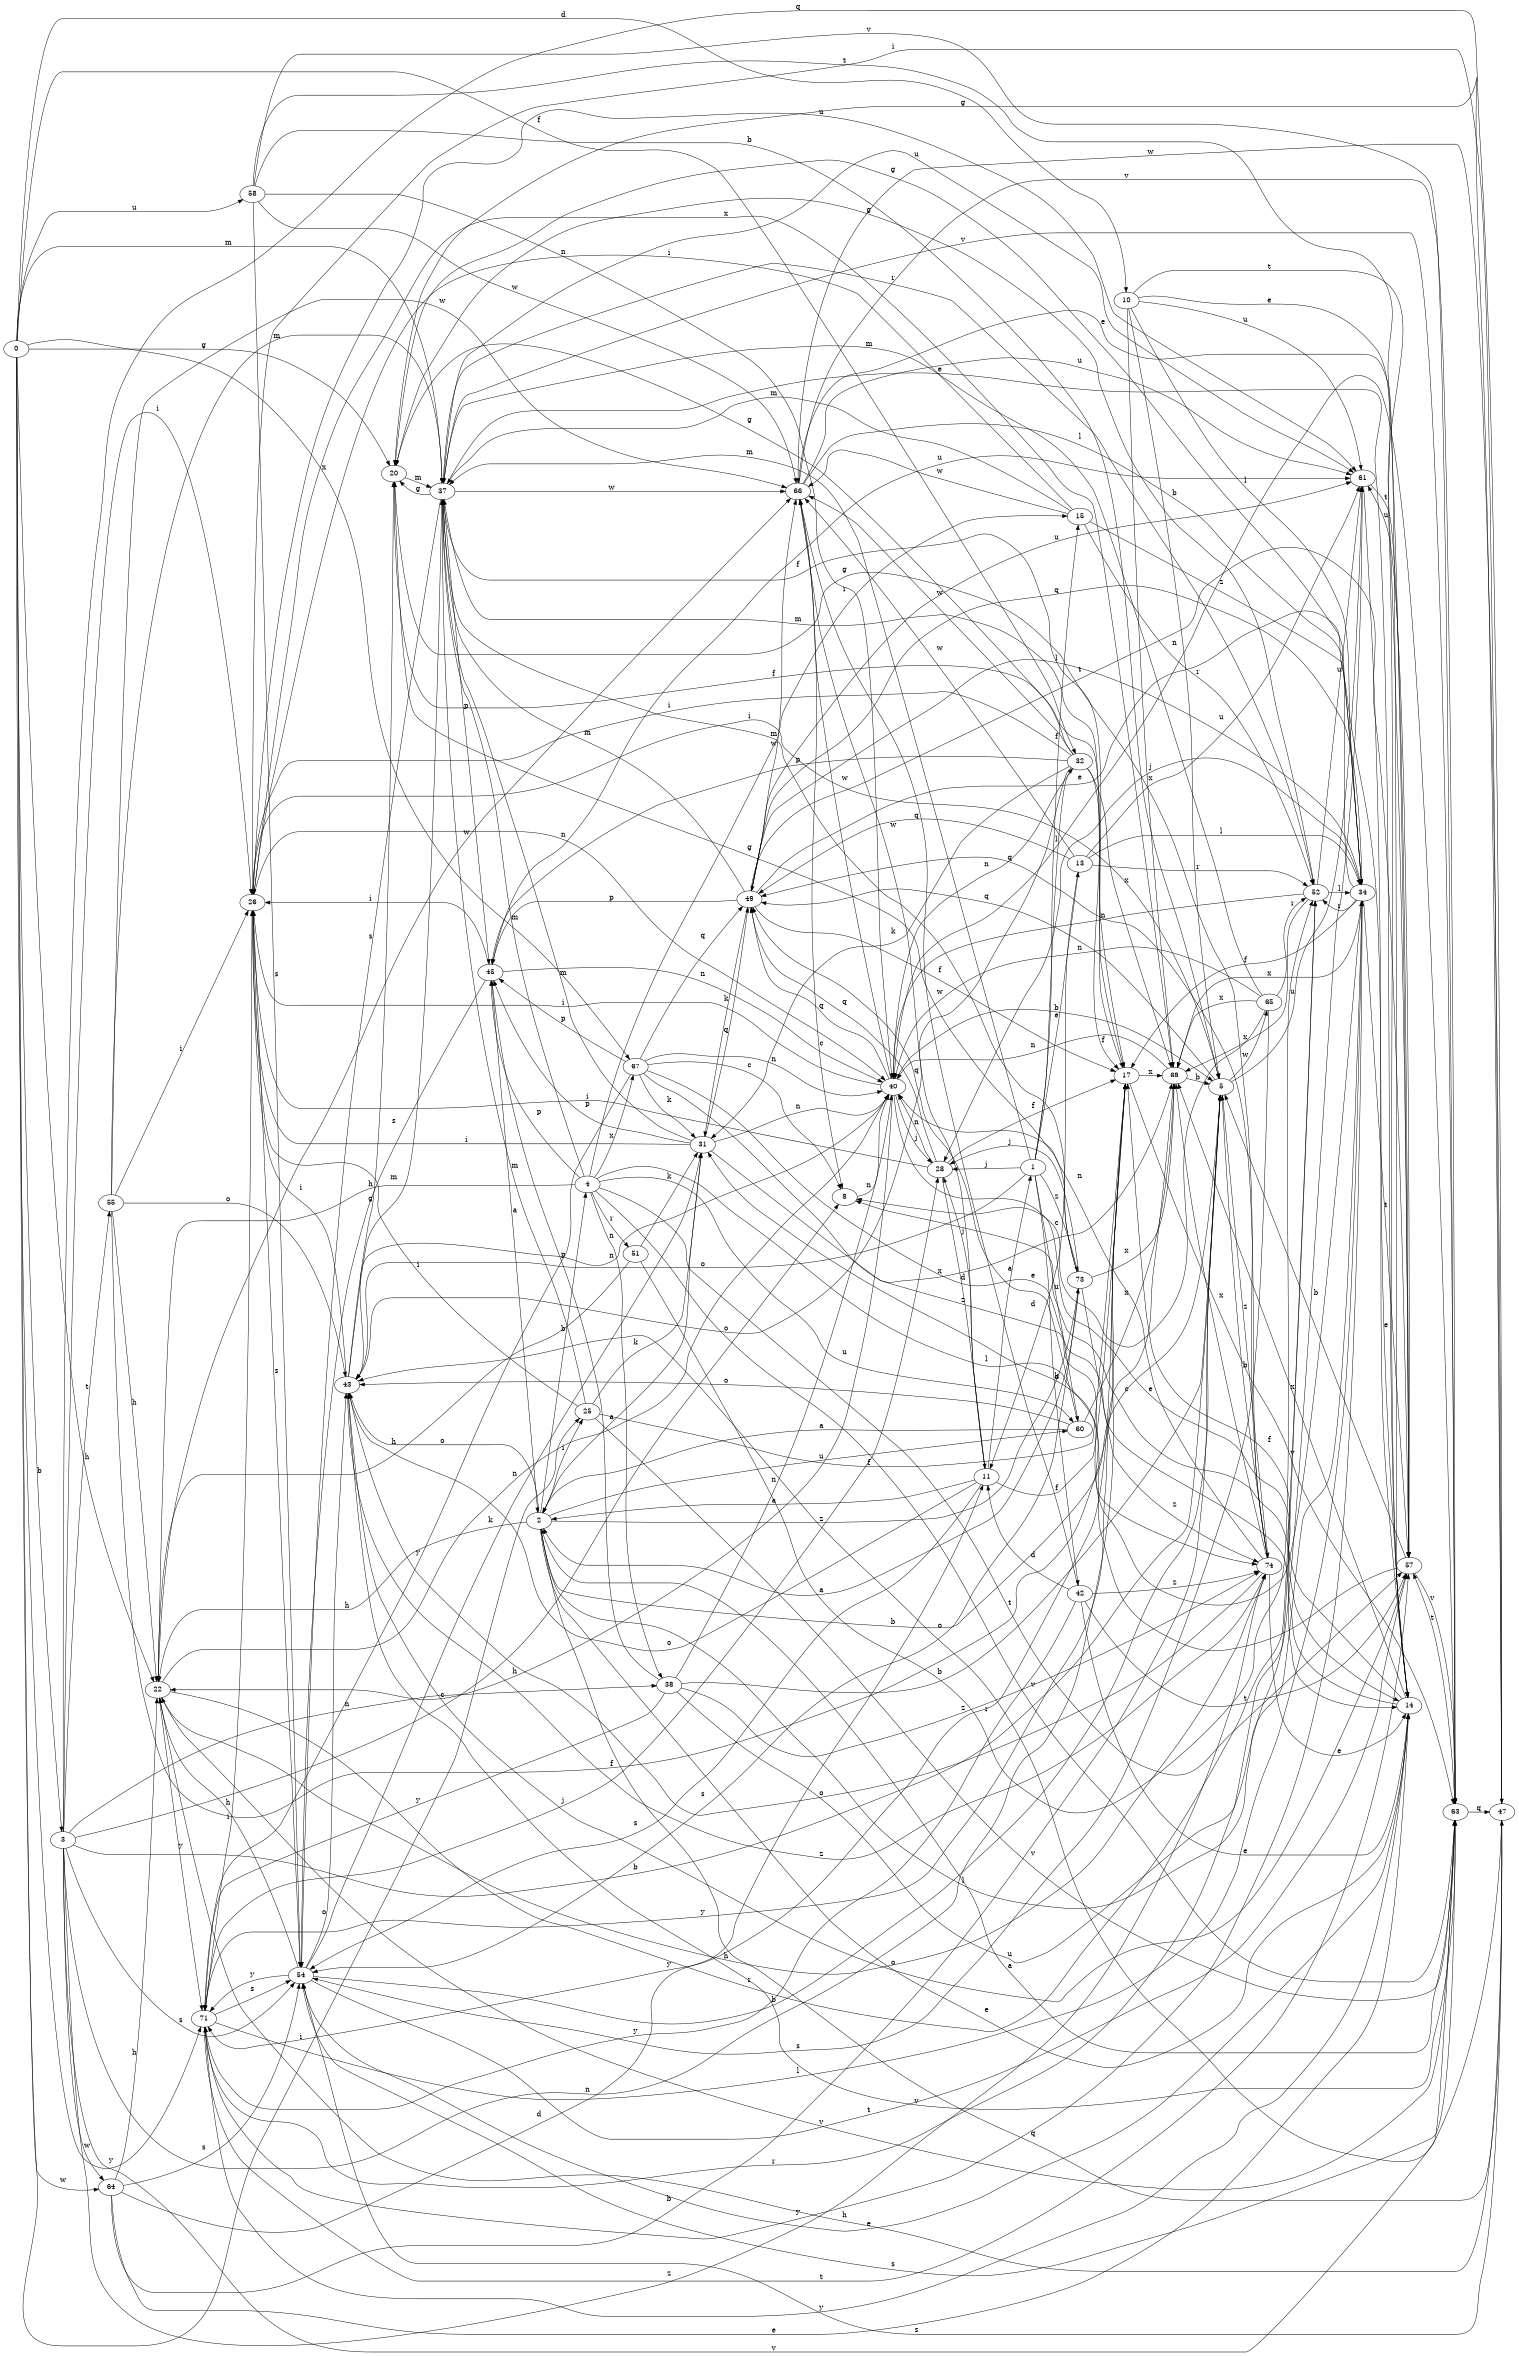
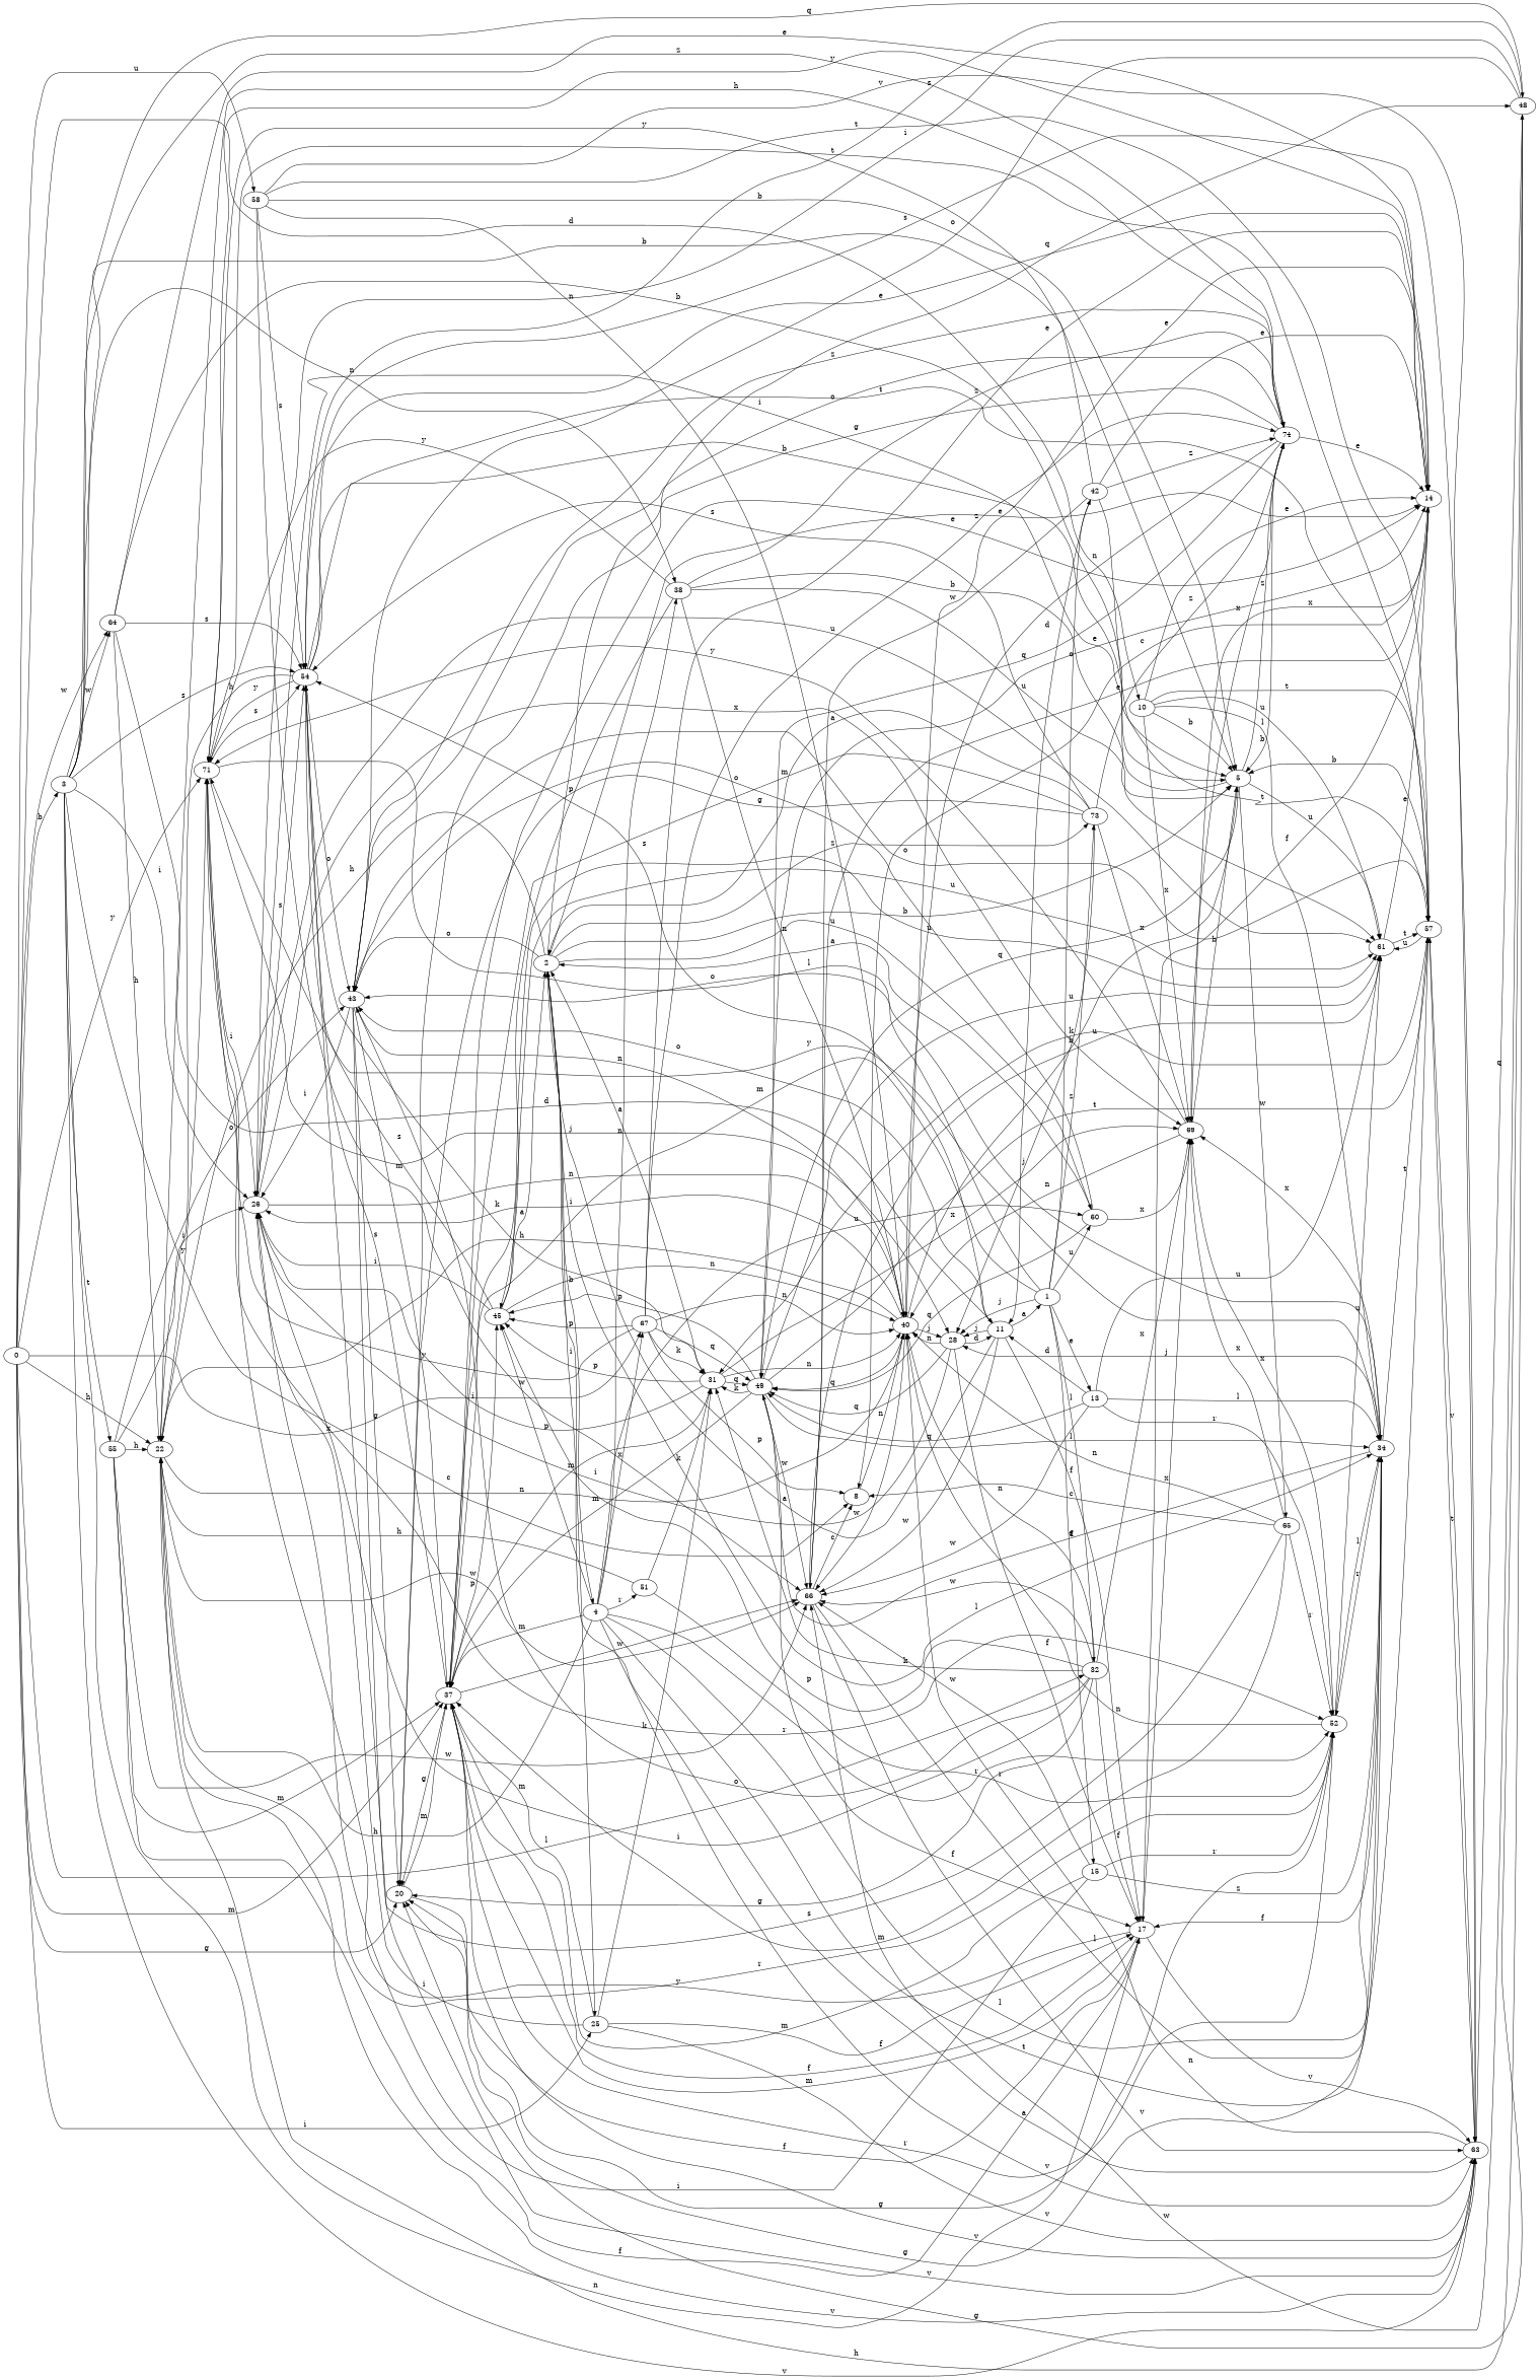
  strict digraph {
    rankdir=LR
    0
    3
    10
    20
    22
    25
    32
    37
    58
    64
    67
    71
    5
-   48 [label=47]
+   48
    8
    17
    26
    38
    54
    55
    63
    74
    14
    34
    57
    61
    n27 [label=69]
    52
    40
    66
    31
    43
    45
    11
    49
    28
    1
    13
    15
    42
    60
    73
    2
    4
    51
    65
    0 -> 3 [label=b]
    0 -> 10 [label=d]
    0 -> 20 [label=g]
    0 -> 22 [label=h]
    0 -> 25 [label=i]
-   0 -> 32 [label=f]
+   0 -> 32 [label=l]
    0 -> 37 [label=m]
    0 -> 58 [label=u]
    0 -> 64 [label=w]
    0 -> 67 [label=x]
    0 -> 71 [label=y]
    3 -> 64 [label=w]
    3 -> 5 [label=b]
    3 -> 48 [label=q]
    3 -> 8 [label=c]
    3 -> 17 [label=n]
    3 -> 26 [label=i]
    3 -> 38 [label=n]
    3 -> 54 [label=s]
    3 -> 55 [label=t]
    3 -> 63 [label=v]
    3 -> 74 [label=z]
    10 -> 5 [label=b]
    10 -> 14 [label=e]
    10 -> 34 [label=l]
    10 -> 57 [label=t]
    10 -> 61 [label=u]
    10 -> n27 [label=x]
    20 -> 37 [label=m]
    20 -> 17 [label=f]
    22 -> 71 [label=y]
    22 -> 63 [label=v]
    22 -> 52 [label=r]
    22 -> 40 [label=n]
    22 -> 66 [label=w]
    25 -> 37 [label=m]
    25 -> 17 [label=f]
    25 -> 26 [label=i]
    25 -> 63 [label=v]
    25 -> 31 [label=k]
    32 -> 20 [label=g]
    32 -> 17 [label=f]
    32 -> 26 [label=i]
    32 -> n27 [label=x]
    32 -> 40 [label=n]
    32 -> 66 [label=w]
    32 -> 31 [label=k]
    32 -> 43 [label=o]
    32 -> 45 [label=p]
    37 -> 20 [label=g]
    37 -> 17 [label=f]
    37 -> 54 [label=s]
    37 -> 63 [label=v]
    37 -> 14 [label=e]
    37 -> 61 [label=u]
    37 -> 52 [label=r]
    37 -> 66 [label=w]
    37 -> 45 [label=p]
    58 -> 5 [label=b]
    58 -> 54 [label=s]
    58 -> 63 [label=v]
    58 -> 57 [label=t]
    58 -> 40 [label=n]
    58 -> 66 [label=w]
    64 -> 22 [label=h]
    64 -> 5 [label=b]
    64 -> 54 [label=s]
    64 -> 14 [label=e]
    64 -> 11 [label=d]
    67 -> 71 [label=y]
-   67 -> 8 [label=c]
+   67 -> 8 [label=p]
    67 -> 74 [label=z]
    67 -> 14 [label=e]
    67 -> 40 [label=n]
    67 -> 31 [label=k]
    67 -> 45 [label=p]
    67 -> 49 [label=q]
    71 -> 26 [label=i]
    71 -> 54 [label=s]
    71 -> 34 [label=l]
    71 -> 57 [label=t]
    71 -> 52 [label=r]
    71 -> 28 [label=j]
    5 -> 26 [label=i]
    5 -> 74 [label=z]
    5 -> 61 [label=u]
    5 -> 49 [label=q]
    5 -> 65 [label=w]
    48 -> 20 [label=g]
    48 -> 22 [label=h]
    48 -> 26 [label=i]
    48 -> 54 [label=s]
    48 -> 66 [label=w]
    48 -> 43 [label=o]
    8 -> 40 [label=n]
    17 -> 37 [label=m]
    17 -> 71 [label=y]
    17 -> 63 [label=v]
    17 -> n27 [label=x]
    26 -> 54 [label=s]
    26 -> 61 [label=u]
    26 -> n27 [label=x]
    26 -> 40 [label=n]
    38 -> 71 [label=y]
    38 -> 5 [label=b]
    38 -> 74 [label=z]
    38 -> 61 [label=u]
    38 -> 40 [label=n]
    38 -> 45 [label=p]
    54 -> 22 [label=h]
    54 -> 71 [label=y]
    54 -> 5 [label=b]
    54 -> 14 [label=e]
    54 -> 57 [label=t]
    54 -> 31 [label=k]
    54 -> 43 [label=o]
    55 -> 22 [label=h]
    55 -> 37 [label=m]
    55 -> 17 [label=f]
    55 -> 26 [label=i]
    55 -> 66 [label=w]
    55 -> 43 [label=o]
    63 -> 48 [label=q]
    63 -> 54 [label=s]
    63 -> 57 [label=t]
    63 -> 40 [label=n]
    63 -> 2 [label=a]
    74 -> 20 [label=g]
    74 -> 22 [label=h]
    74 -> 5 [label=b]
    74 -> 14 [label=e]
    74 -> n27 [label=x]
    74 -> 40 [label=n]
    74 -> 43 [label=o]
    74 -> 49 [label=q]
    14 -> 71 [label=y]
    14 -> 8 [label=c]
    14 -> 17 [label=f]
    14 -> n27 [label=x]
    34 -> 20 [label=g]
    34 -> 71 [label=y]
    34 -> 17 [label=f]
    34 -> 57 [label=t]
    34 -> n27 [label=x]
    34 -> 52 [label=r]
    34 -> 49 [label=q]
    34 -> 28 [label=j]
    57 -> 5 [label=b]
    57 -> 63 [label=v]
    57 -> 61 [label=u]
    57 -> 31 [label=k]
    57 -> 43 [label=o]
    61 -> 14 [label=e]
    61 -> 57 [label=t]
    n27 -> 71 [label=y]
    n27 -> 5 [label=b]
    n27 -> 40 [label=n]
    52 -> 20 [label=g]
    52 -> 34 [label=l]
    52 -> 61 [label=u]
    52 -> n27 [label=x]
    52 -> 40 [label=n]
    40 -> 22 [label=h]
    40 -> 5 [label=b]
    40 -> 26 [label=i]
    40 -> 14 [label=e]
    40 -> 66 [label=w]
    40 -> 49 [label=q]
    40 -> 28 [label=j]
    66 -> 8 [label=c]
    66 -> 63 [label=v]
    66 -> 14 [label=e]
    66 -> 34 [label=l]
    66 -> 61 [label=u]
    31 -> 37 [label=m]
    31 -> 26 [label=i]
    31 -> n27 [label=x]
    31 -> 40 [label=n]
    31 -> 45 [label=p]
    31 -> 49 [label=q]
    31 -> 2 [label=a]
    43 -> 20 [label=g]
    43 -> 37 [label=m]
    43 -> 26 [label=i]
    43 -> 63 [label=v]
    43 -> 74 [label=z]
    43 -> 40 [label=n]
    45 -> 26 [label=i]
    45 -> 54 [label=s]
    45 -> 61 [label=u]
    45 -> 40 [label=n]
    45 -> 2 [label=a]
    11 -> 17 [label=f]
    11 -> 54 [label=s]
    11 -> 66 [label=w]
    11 -> 43 [label=o]
    11 -> 28 [label=j]
    11 -> 1 [label=a]
    11 -> 2 [label=a]
    49 -> 37 [label=m]
    49 -> 17 [label=f]
    49 -> 14 [label=e]
    49 -> 34 [label=l]
    49 -> 57 [label=t]
    49 -> 61 [label=u]
    49 -> 66 [label=w]
    49 -> 31 [label=k]
    49 -> 45 [label=p]
    28 -> 17 [label=f]
    28 -> 26 [label=i]
    28 -> 40 [label=n]
    28 -> 11 [label=d]
    28 -> 49 [label=q]
    1 -> 32 [label=l]
    1 -> 37 [label=m]
    1 -> 43 [label=o]
    1 -> 28 [label=j]
    1 -> 13 [label=e]
    1 -> 15 [label=f]
    1 -> 42 [label=o]
    1 -> 60 [label=u]
    1 -> 73 [label=z]
    13 -> 34 [label=l]
    13 -> 61 [label=u]
    13 -> 52 [label=r]
    13 -> 66 [label=w]
    13 -> 11 [label=d]
    13 -> 49 [label=q]
    15 -> 37 [label=m]
    15 -> 26 [label=i]
    15 -> 34 [label=z]
    15 -> 52 [label=r]
    15 -> 66 [label=w]
    42 -> 71 [label=y]
    42 -> 74 [label=z]
    42 -> 14 [label=e]
    42 -> 57 [label=t]
    42 -> 66 [label=w]
    42 -> 11 [label=d]
    60 -> n27 [label=x]
    60 -> 43 [label=o]
    60 -> 49 [label=q]
    60 -> 2 [label=a]
    73 -> 20 [label=g]
    73 -> 37 [label=m]
    73 -> 54 [label=s]
    73 -> 74 [label=z]
    73 -> n27 [label=x]
    73 -> 28 [label=j]
    73 -> 2 [label=a]
    2 -> 22 [label=h]
    2 -> 25 [label=i]
    2 -> 5 [label=b]
    2 -> 48 [label=q]
    2 -> 14 [label=e]
    2 -> 34 [label=l]
    2 -> 43 [label=o]
    2 -> 60 [label=u]
    2 -> 73 [label=z]
    2 -> 4 [label=b]
    4 -> 22 [label=h]
    4 -> 37 [label=m]
    4 -> 67 [label=x]
    4 -> 38 [label=n]
    4 -> 63 [label=v]
    4 -> 34 [label=l]
    4 -> 57 [label=t]
-   4 -> 15 [label=r]
+   4 -> 52 [label=r]
    4 -> 45 [label=p]
    4 -> 60 [label=u]
    4 -> 51 [label=r]
    51 -> 22 [label=h]
    51 -> 52 [label=r]
    51 -> 31 [label=k]
    65 -> 37 [label=m]
    65 -> 8 [label=c]
    65 -> 54 [label=s]
    65 -> n27 [label=x]
    65 -> 52 [label=r]
    65 -> 40 [label=n]
  }
